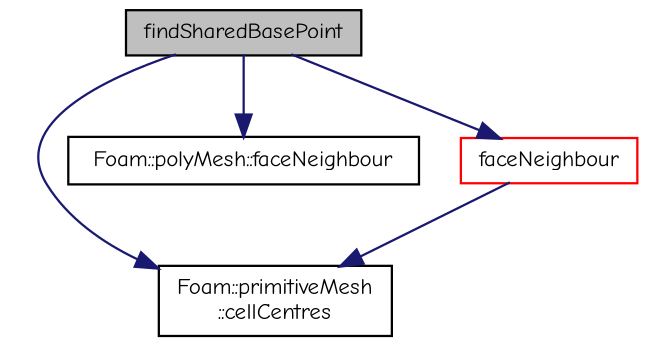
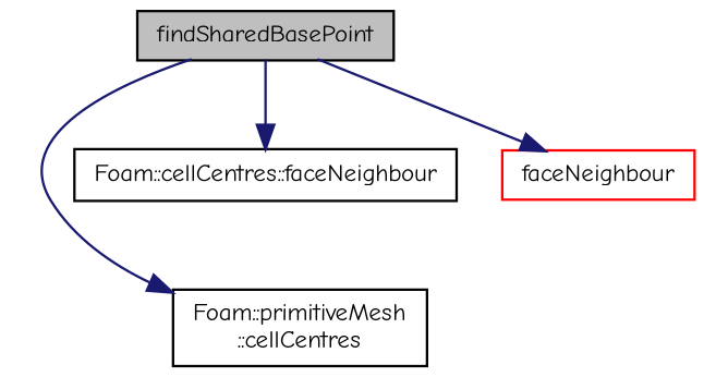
  digraph {
    fontname="Comic Neue"
    rankdir=TB
    node [color=black fontname="Comic Neue" fontsize=10 shape=record]
    edge [color=midnightblue fontname="Comic Neue" fontsize=10 labelfontname=Helvetica labelfontsize=10 style=solid]
    n1 [fillcolor=grey75 fontcolor=black height=0.2 label=findSharedBasePoint style=filled width=0.4]
    n2 [height=0.2 label="Foam::primitiveMesh\l::cellCentres" width=0.4]
-   n3 [height=0.2 label="Foam::polyMesh::faceNeighbour" width=0.4]
+   n3 [height=0.2 label="Foam::cellCentres::faceNeighbour" width=0.4]
    n4 [color=red height=0.2 label=faceNeighbour width=0.4]
    n1 -> n2
    n1 -> n3
    n1 -> n4
-   n4 -> n2
  }
